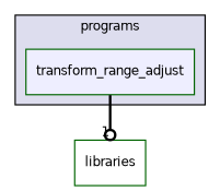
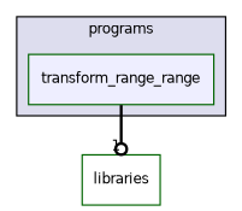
  digraph {
    compound=true
    node [fontname=Helvetica fontsize=10 shape=box style=filled color=darkgreen]
-   n1 [fillcolor="#eeeeff" label=transform_range_adjust pencolor=black]
+   n1 [fillcolor="#eeeeff" label=transform_range_range pencolor=black]
    n2 [fillcolor=white label=libraries]
    subgraph cluster_1 {
      bgcolor="#ddddee"
      fontname=Helvetica
      fontsize=10
      label=programs
      pencolor=black
      n1
    }
    n1 -> n2 [headlabel=1 labeldistance=1.5 labelfontname=Helvetica labelfontsize=10 style=bold arrowhead=odot]
  }
